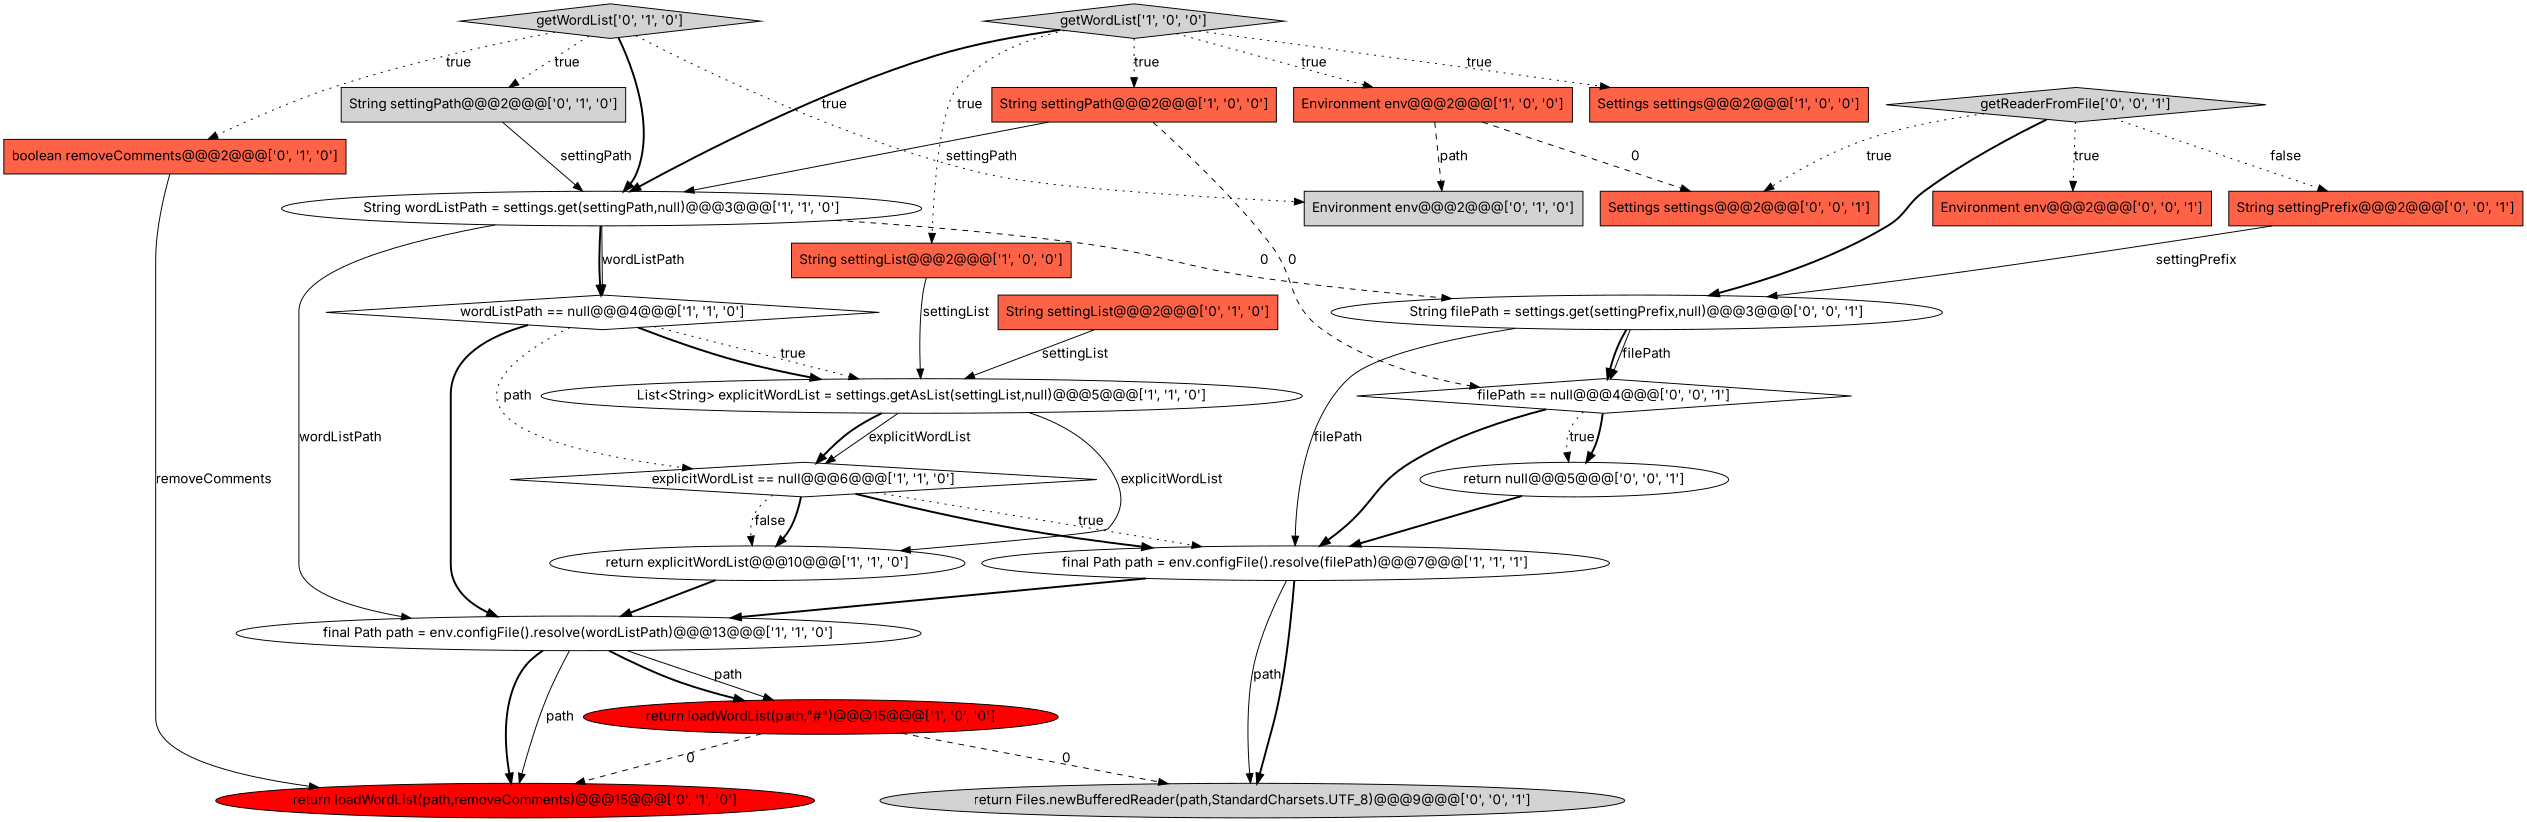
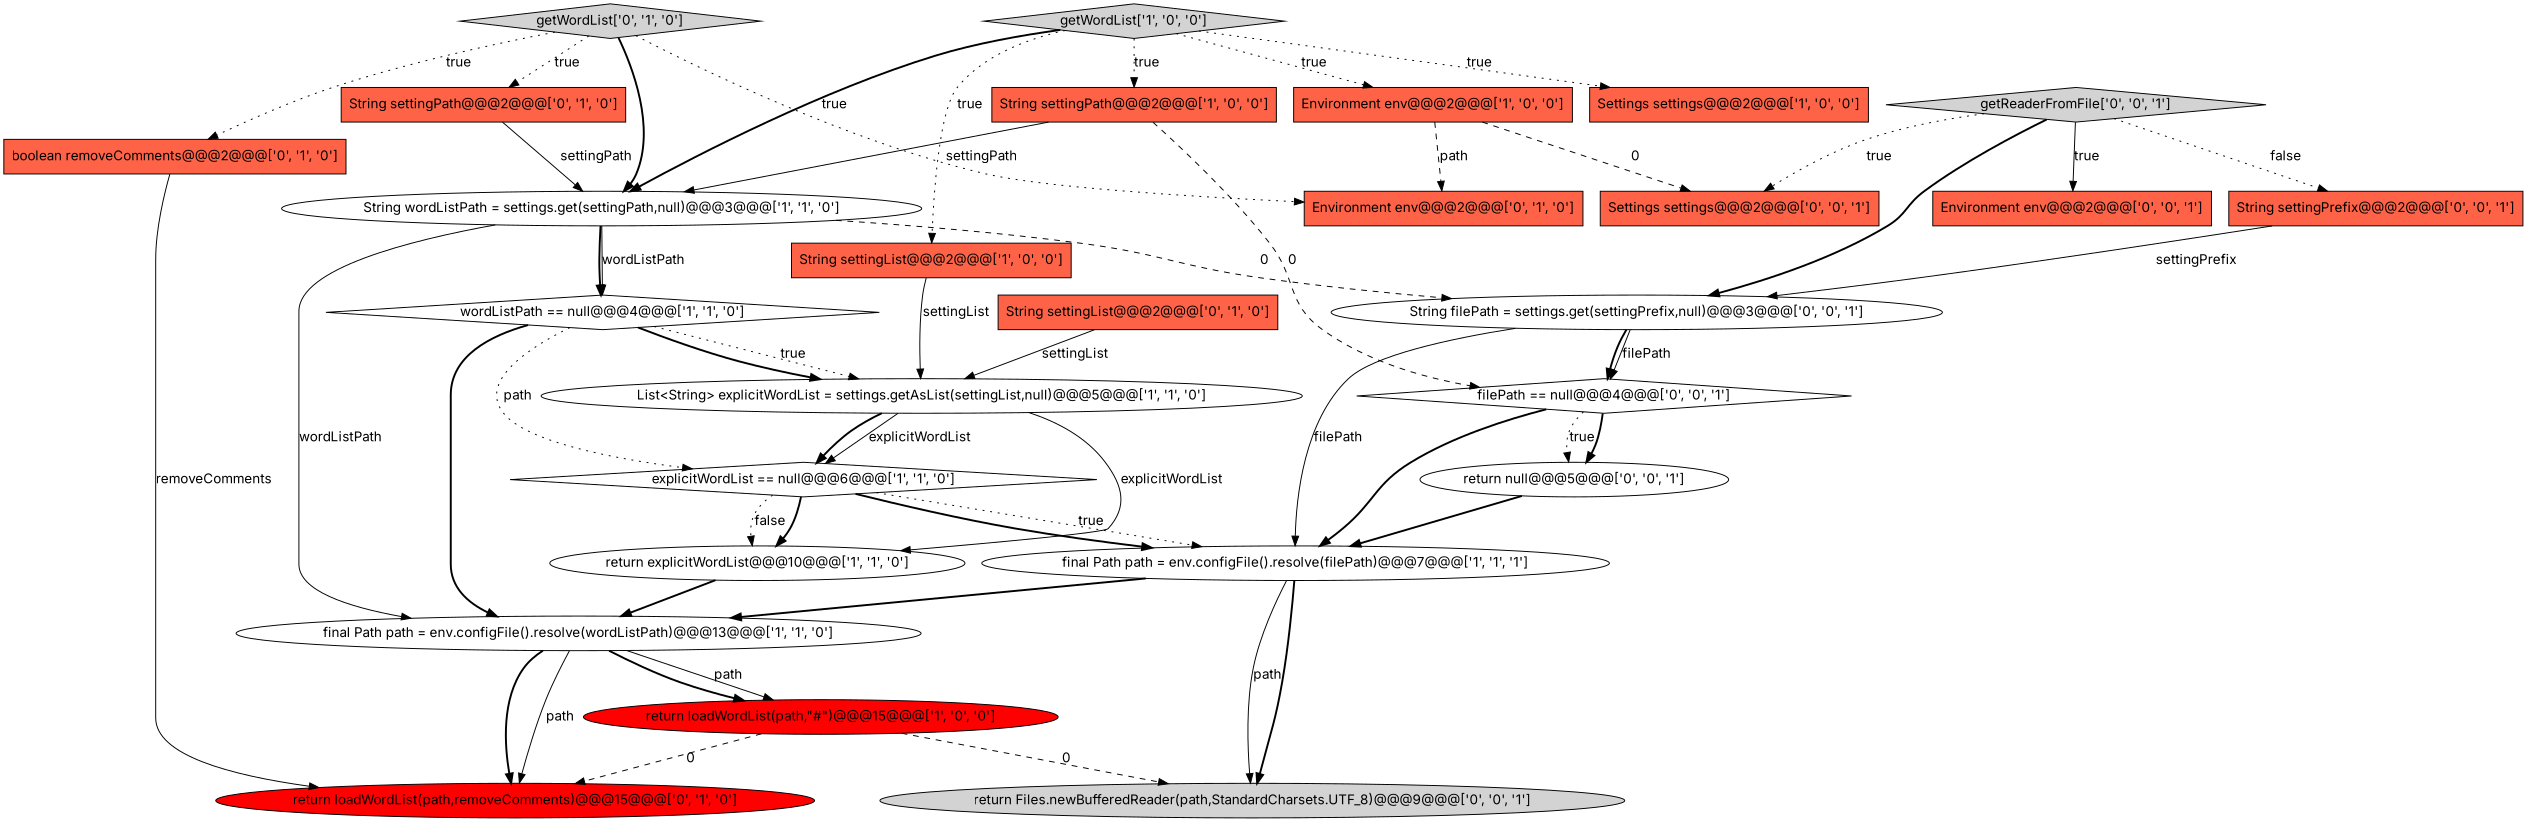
  digraph {
    fontname=Inter
    node [fillcolor=tomato fontname=Inter shape=box style=filled]
    edge [fontname=Inter style=bold]
    n1 [fillcolor=white label="final Path path = env.configFile().resolve(wordListPath)@@@13@@@['1', '1', '0']" shape=ellipse]
    n2 [fillcolor=red label="return loadWordList(path,\"#\")@@@15@@@['1', '0', '0']" shape=ellipse]
    n3 [fillcolor=red label="return loadWordList(path,removeComments)@@@15@@@['0', '1', '0']" shape=ellipse]
    n4 [fillcolor=lightgray label="return Files.newBufferedReader(path,StandardCharsets.UTF_8)@@@9@@@['0', '0', '1']" shape=ellipse]
    n5 [fillcolor=lightgray label="getWordList['0', '1', '0']" shape=diamond]
    n6 [fillcolor=white label="String wordListPath = settings.get(settingPath,null)@@@3@@@['1', '1', '0']" shape=ellipse]
-   n7 [fillcolor=lightgray label="String settingPath@@@2@@@['0', '1', '0']"]
-   n8 [fillcolor=lightgray label="Environment env@@@2@@@['0', '1', '0']"]
+   n7 [label="String settingPath@@@2@@@['0', '1', '0']"]
+   n8 [label="Environment env@@@2@@@['0', '1', '0']"]
    n9 [label="boolean removeComments@@@2@@@['0', '1', '0']"]
    n10 [fillcolor=white label="String filePath = settings.get(settingPrefix,null)@@@3@@@['0', '0', '1']" shape=ellipse]
    n11 [fillcolor=white label="wordListPath == null@@@4@@@['1', '1', '0']" shape=diamond]
    n12 [label="String settingList@@@2@@@['0', '1', '0']"]
    n13 [fillcolor=white label="List<String> explicitWordList = settings.getAsList(settingList,null)@@@5@@@['1', '1', '0']" shape=ellipse]
    n14 [fillcolor=white label="explicitWordList == null@@@6@@@['1', '1', '0']" shape=diamond]
    n15 [fillcolor=white label="return explicitWordList@@@10@@@['1', '1', '0']" shape=ellipse]
    n16 [fillcolor=white label="final Path path = env.configFile().resolve(filePath)@@@7@@@['1', '1', '1']" shape=ellipse]
    n17 [fillcolor=white label="filePath == null@@@4@@@['0', '0', '1']" shape=diamond]
    n18 [label="Settings settings@@@2@@@['1', '0', '0']"]
    n19 [fillcolor=lightgray label="getReaderFromFile['0', '0', '1']" shape=diamond]
    n20 [label="Environment env@@@2@@@['0', '0', '1']"]
    n21 [label="Settings settings@@@2@@@['0', '0', '1']"]
    n22 [label="String settingPrefix@@@2@@@['0', '0', '1']"]
    n23 [fillcolor=white label="return null@@@5@@@['0', '0', '1']" shape=ellipse]
    n24 [label="Environment env@@@2@@@['1', '0', '0']"]
    n25 [label="String settingList@@@2@@@['1', '0', '0']"]
    n26 [fillcolor=lightgray label="getWordList['1', '0', '0']" shape=diamond]
    n27 [label="String settingPath@@@2@@@['1', '0', '0']"]
    n1 -> n2 [label=path style=solid]
    n1 -> n2
    n1 -> n3
    n1 -> n3 [label=path style=solid]
    n2 -> n3 [label=0 style=dashed]
    n2 -> n4 [label=0 style=dashed]
    n5 -> n6
    n5 -> n7 [label=true style=dotted]
    n5 -> n8 [label=true style=dotted]
    n5 -> n9 [label=true style=dotted]
    n6 -> n1 [label=wordListPath style=solid]
    n6 -> n10 [label=0 style=dashed]
    n6 -> n11
    n6 -> n11 [label=wordListPath style=solid]
    n7 -> n6 [label=settingPath style=solid]
    n9 -> n3 [label=removeComments style=solid]
    n10 -> n16 [label=filePath style=solid]
    n10 -> n17
    n10 -> n17 [label=filePath style=solid]
    n11 -> n1
    n11 -> n13 [label=true style=dotted]
    n11 -> n13
    n11 -> n14 [label=path style=dotted]
    n12 -> n13 [label=settingList style=solid]
    n13 -> n14 [label=explicitWordList style=solid]
    n13 -> n14
    n13 -> n15 [label=explicitWordList style=solid]
    n14 -> n15
    n14 -> n15 [label=false style=dotted]
    n14 -> n16 [label=true style=dotted]
    n14 -> n16
    n15 -> n1
    n16 -> n1
    n16 -> n4 [label=path style=solid]
    n16 -> n4
    n17 -> n16
    n17 -> n23 [label=true style=dotted]
    n17 -> n23
    n19 -> n10
-   n19 -> n20 [label=true style=dotted]
+   n19 -> n20 [label=true style=solid]
    n19 -> n21 [label=true style=dotted]
    n19 -> n22 [label=false style=dotted]
    n22 -> n10 [label=settingPrefix style=solid]
    n23 -> n16
    n24 -> n8 [label=path style=dashed]
    n24 -> n21 [label=0 style=dashed]
    n25 -> n13 [label=settingList style=solid]
    n26 -> n6
    n26 -> n18 [label=true style=dotted]
    n26 -> n24 [label=true style=dotted]
    n26 -> n25 [label=true style=dotted]
    n26 -> n27 [label=true style=dotted]
    n27 -> n6 [label=settingPath style=solid]
    n27 -> n17 [label=0 style=dashed]
  }
